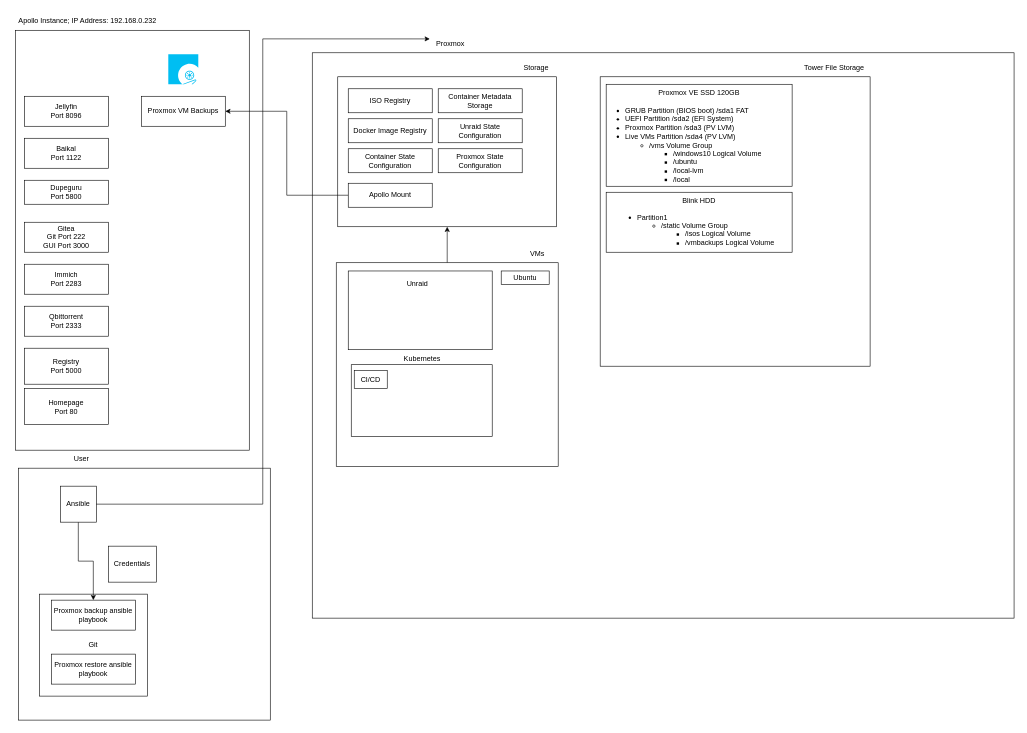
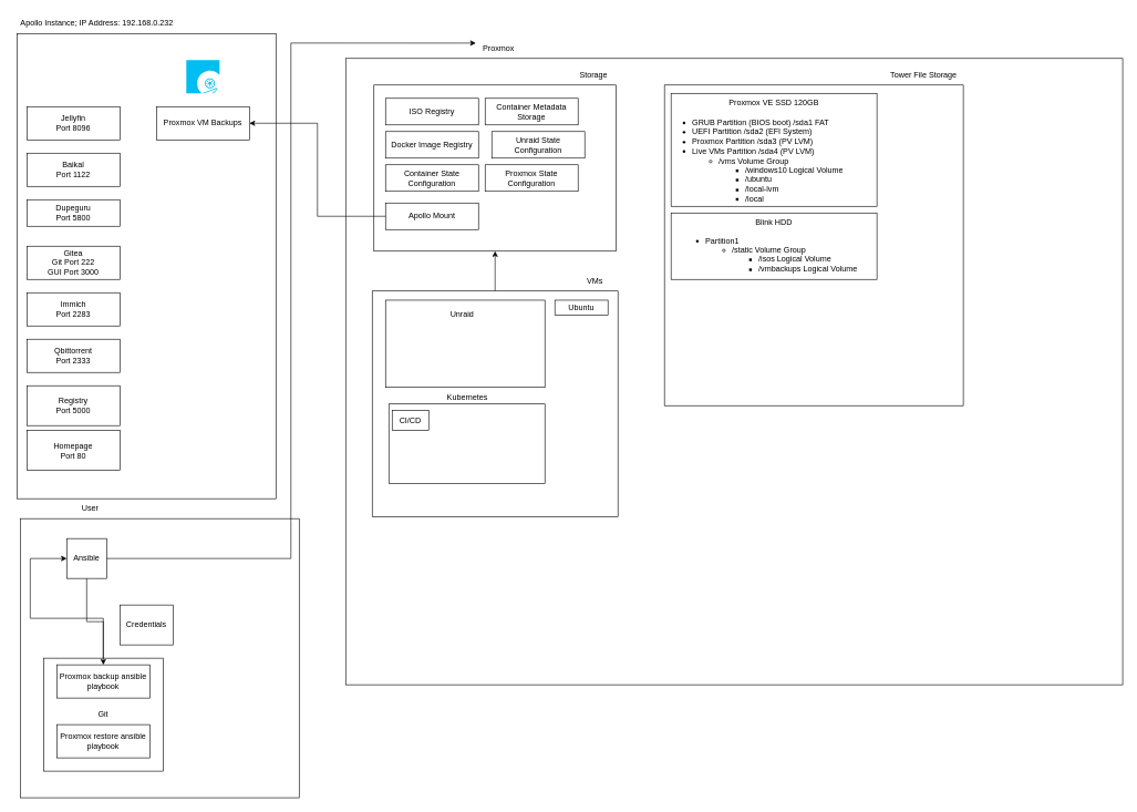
  <mxCell id="0" />
  <mxCell id="1" parent="0" />
  <mxCell id="2" value="" style="whiteSpace=wrap;html=1;aspect=fixed;" parent="1" vertex="1"><mxGeometry x="30" y="780" width="420" height="420" as="geometry" /></mxCell>
  <mxCell id="3" value="" style="rounded=0;whiteSpace=wrap;html=1;" parent="1" vertex="1"><mxGeometry x="520" y="87.5" width="1170" height="942.5" as="geometry" /></mxCell>
  <mxCell id="4" value="" style="rounded=0;whiteSpace=wrap;html=1;" parent="1" vertex="1"><mxGeometry x="25" y="50" width="390" height="700" as="geometry" /></mxCell>
  <mxCell id="5" value="Apollo Instance; IP Address: 192.168.0.232" style="text;html=1;align=center;verticalAlign=middle;resizable=0;points=[];autosize=1;strokeColor=none;fillColor=none;" parent="1" vertex="1"><mxGeometry x="20" y="20" width="250" height="30" as="geometry" /></mxCell>
  <mxCell id="6" value="" style="shape=image;html=1;verticalAlign=top;verticalLabelPosition=bottom;labelBackgroundColor=#ffffff;imageAspect=0;aspect=fixed;image=https://cdn1.iconfinder.com/data/icons/unicons-line-vol-3/24/docker-128.png" parent="1" vertex="1"><mxGeometry x="65" y="70" width="90" height="90" as="geometry" /></mxCell>
  <mxCell id="7" value="&lt;div&gt;Jellyfin&lt;br&gt; Port 8096&lt;/div&gt;" style="rounded=0;whiteSpace=wrap;html=1;" parent="1" vertex="1"><mxGeometry x="40" y="160" width="140" height="50" as="geometry" /></mxCell>
  <mxCell id="8" value="&lt;div&gt;Baikal&lt;br&gt; Port 1122&lt;/div&gt;" style="rounded=0;whiteSpace=wrap;html=1;" parent="1" vertex="1"><mxGeometry x="40" y="230" width="140" height="50" as="geometry" /></mxCell>
  <mxCell id="9" value="&lt;div&gt;Dupeguru&lt;br&gt; Port 5800&lt;/div&gt;" style="rounded=0;whiteSpace=wrap;html=1;" parent="1" vertex="1"><mxGeometry x="40" y="300" width="140" height="40" as="geometry" /></mxCell>
  <mxCell id="10" value="&lt;div&gt;Gitea&lt;br&gt; Git Port 222&lt;br&gt;GUI Port 3000&lt;br&gt;&lt;/div&gt;" style="rounded=0;whiteSpace=wrap;html=1;" parent="1" vertex="1"><mxGeometry x="40" y="370" width="140" height="50" as="geometry" /></mxCell>
  <mxCell id="11" value="&lt;div&gt;Immich&lt;br&gt; Port 2283&lt;br&gt;&lt;/div&gt;" style="rounded=0;whiteSpace=wrap;html=1;" parent="1" vertex="1"><mxGeometry x="40" y="440" width="140" height="50" as="geometry" /></mxCell>
  <mxCell id="12" value="&lt;div&gt;Qbittorrent&lt;br&gt; Port 2333&lt;br&gt;&lt;/div&gt;" style="rounded=0;whiteSpace=wrap;html=1;" parent="1" vertex="1"><mxGeometry x="40" y="510" width="140" height="50" as="geometry" /></mxCell>
  <mxCell id="13" value="&lt;div&gt;Registry&lt;br&gt; Port 5000&lt;/div&gt;" style="rounded=0;whiteSpace=wrap;html=1;" parent="1" vertex="1"><mxGeometry x="40" y="580" width="140" height="60" as="geometry" /></mxCell>
+ <mxCell id="14" style="edgeStyle=orthogonalEdgeStyle;rounded=0;orthogonalLoop=1;jettySize=auto;html=1;entryX=0;entryY=0.5;entryDx=0;entryDy=0;" parent="1" source="15" target="17" edge="1"><mxGeometry relative="1" as="geometry" /></mxCell>
  <mxCell id="15" value="&lt;div&gt;Git&lt;br&gt;&lt;/div&gt;" style="rounded=0;whiteSpace=wrap;html=1;" parent="1" vertex="1"><mxGeometry x="65" y="990" width="180" height="170" as="geometry" /></mxCell>
  <mxCell id="16" style="edgeStyle=orthogonalEdgeStyle;rounded=0;orthogonalLoop=1;jettySize=auto;html=1;" parent="1" source="17" target="45" edge="1"><mxGeometry relative="1" as="geometry" /></mxCell>
  <mxCell id="17" value="Ansible" style="rounded=0;whiteSpace=wrap;html=1;" parent="1" vertex="1"><mxGeometry x="100" y="810" width="60" height="60" as="geometry" /></mxCell>
  <mxCell id="18" value="Proxmox" style="text;html=1;align=center;verticalAlign=middle;resizable=0;points=[];autosize=1;strokeColor=none;fillColor=none;" parent="1" vertex="1"><mxGeometry x="715" y="57.5" width="70" height="30" as="geometry" /></mxCell>
  <mxCell id="19" style="edgeStyle=orthogonalEdgeStyle;rounded=0;orthogonalLoop=1;jettySize=auto;html=1;" parent="1" source="20" target="28" edge="1"><mxGeometry relative="1" as="geometry" /></mxCell>
  <mxCell id="20" value="" style="rounded=0;whiteSpace=wrap;html=1;" parent="1" vertex="1"><mxGeometry x="560" y="437.5" width="370" height="340" as="geometry" /></mxCell>
  <mxCell id="21" value="VMs" style="text;html=1;align=center;verticalAlign=middle;resizable=0;points=[];autosize=1;strokeColor=none;fillColor=none;" parent="1" vertex="1"><mxGeometry x="870" y="407.5" width="50" height="30" as="geometry" /></mxCell>
  <mxCell id="22" value="Ubuntu" style="rounded=0;whiteSpace=wrap;html=1;" parent="1" vertex="1"><mxGeometry x="835" y="451.25" width="80" height="22.5" as="geometry" /></mxCell>
  <mxCell id="23" value="" style="rounded=0;whiteSpace=wrap;html=1;" parent="1" vertex="1"><mxGeometry x="580" y="451.25" width="240" height="131.25" as="geometry" /></mxCell>
  <mxCell id="24" value="Unraid" style="text;html=1;align=center;verticalAlign=middle;resizable=0;points=[];autosize=1;strokeColor=none;fillColor=none;" parent="1" vertex="1"><mxGeometry x="665" y="457.5" width="60" height="30" as="geometry" /></mxCell>
  <mxCell id="25" value="" style="rounded=0;whiteSpace=wrap;html=1;" parent="1" vertex="1"><mxGeometry x="585" y="607.5" width="235" height="120" as="geometry" /></mxCell>
  <mxCell id="26" value="Kubernetes" style="text;html=1;align=center;verticalAlign=middle;resizable=0;points=[];autosize=1;strokeColor=none;fillColor=none;" parent="1" vertex="1"><mxGeometry x="662.5" y="582.5" width="80" height="30" as="geometry" /></mxCell>
  <mxCell id="27" value="CI/CD" style="rounded=0;whiteSpace=wrap;html=1;" parent="1" vertex="1"><mxGeometry x="590" y="617.5" width="55" height="30" as="geometry" /></mxCell>
  <mxCell id="28" value="" style="rounded=0;whiteSpace=wrap;html=1;" parent="1" vertex="1"><mxGeometry x="562.5" y="127.5" width="365" height="250" as="geometry" /></mxCell>
  <mxCell id="29" value="Storage" style="text;html=1;align=center;verticalAlign=middle;resizable=0;points=[];autosize=1;strokeColor=none;fillColor=none;" parent="1" vertex="1"><mxGeometry x="857.5" y="97.5" width="70" height="30" as="geometry" /></mxCell>
  <mxCell id="30" value="ISO Registry" style="rounded=0;whiteSpace=wrap;html=1;" parent="1" vertex="1"><mxGeometry x="580" y="147.5" width="140" height="40" as="geometry" /></mxCell>
  <mxCell id="31" value="User" style="text;html=1;align=center;verticalAlign=middle;resizable=0;points=[];autosize=1;strokeColor=none;fillColor=none;" parent="1" vertex="1"><mxGeometry x="110" y="750" width="50" height="30" as="geometry" /></mxCell>
  <mxCell id="32" value="Credentials" style="rounded=0;whiteSpace=wrap;html=1;" parent="1" vertex="1"><mxGeometry x="180" y="910" width="80" height="60" as="geometry" /></mxCell>
  <mxCell id="33" value="Docker Image Registry" style="rounded=0;whiteSpace=wrap;html=1;" parent="1" vertex="1"><mxGeometry x="580" y="197.5" width="140" height="40" as="geometry" /></mxCell>
  <mxCell id="34" value="Container Metadata Storage" style="rounded=0;whiteSpace=wrap;html=1;" parent="1" vertex="1"><mxGeometry x="730" y="147.5" width="140" height="40" as="geometry" /></mxCell>
- <mxCell id="35" value="Unraid State Configuration" style="rounded=0;whiteSpace=wrap;html=1;" parent="1" vertex="1"><mxGeometry x="730" y="197.5" width="140" height="40" as="geometry" /></mxCell>
+ <mxCell id="35" value="Unraid State Configuration" style="rounded=0;whiteSpace=wrap;html=1;" parent="1" vertex="1"><mxGeometry x="740" y="197.5" width="140" height="40" as="geometry" /></mxCell>
  <mxCell id="36" value="Container State Configuration" style="rounded=0;whiteSpace=wrap;html=1;" parent="1" vertex="1"><mxGeometry x="580" y="247.5" width="140" height="40" as="geometry" /></mxCell>
  <mxCell id="37" value="Proxmox State Configuration" style="rounded=0;whiteSpace=wrap;html=1;" parent="1" vertex="1"><mxGeometry x="730" y="247.5" width="140" height="40" as="geometry" /></mxCell>
  <mxCell id="38" value="" style="rounded=0;whiteSpace=wrap;html=1;" parent="1" vertex="1"><mxGeometry x="1000" y="127.5" width="450" height="482.5" as="geometry" /></mxCell>
  <mxCell id="39" value="Tower File Storage" style="text;html=1;align=center;verticalAlign=middle;resizable=0;points=[];autosize=1;strokeColor=none;fillColor=none;" parent="1" vertex="1"><mxGeometry x="1330" y="97.5" width="120" height="30" as="geometry" /></mxCell>
  <mxCell id="40" value="Proxmox VE SSD 120GB" style="rounded=0;whiteSpace=wrap;html=1;verticalAlign=top;" parent="1" vertex="1"><mxGeometry x="1010" y="140" width="310" height="170" as="geometry" /></mxCell>
  <mxCell id="41" style="edgeStyle=orthogonalEdgeStyle;rounded=0;orthogonalLoop=1;jettySize=auto;html=1;entryX=0.014;entryY=0.228;entryDx=0;entryDy=0;entryPerimeter=0;" parent="1" source="17" target="18" edge="1"><mxGeometry relative="1" as="geometry" /></mxCell>
  <mxCell id="42" value="" style="verticalLabelPosition=bottom;html=1;verticalAlign=top;align=center;strokeColor=none;fillColor=#00BEF2;shape=mxgraph.azure.operating_system_image;" parent="1" vertex="1"><mxGeometry x="280" y="90" width="50" height="50" as="geometry" /></mxCell>
  <mxCell id="43" value="Proxmox VM Backups" style="rounded=0;whiteSpace=wrap;html=1;" parent="1" vertex="1"><mxGeometry x="235" y="160" width="140" height="50" as="geometry" /></mxCell>
  <mxCell id="44" value="Proxmox restore ansible playbook" style="rounded=0;whiteSpace=wrap;html=1;" parent="1" vertex="1"><mxGeometry x="85" y="1090" width="140" height="50" as="geometry" /></mxCell>
  <mxCell id="45" value="Proxmox backup ansible playbook" style="rounded=0;whiteSpace=wrap;html=1;" parent="1" vertex="1"><mxGeometry x="85" y="1000" width="140" height="50" as="geometry" /></mxCell>
  <mxCell id="46" style="edgeStyle=orthogonalEdgeStyle;rounded=0;orthogonalLoop=1;jettySize=auto;html=1;entryX=1;entryY=0.5;entryDx=0;entryDy=0;" parent="1" source="47" target="43" edge="1"><mxGeometry relative="1" as="geometry" /></mxCell>
  <mxCell id="47" value="Apollo Mount" style="rounded=0;whiteSpace=wrap;html=1;" parent="1" vertex="1"><mxGeometry x="580" y="305" width="140" height="40" as="geometry" /></mxCell>
  <mxCell id="48" value="&lt;ul&gt;&lt;li&gt;GRUB Partition (BIOS boot) /sda1 FAT&lt;/li&gt;&lt;li&gt;UEFI Partition /sda2 (EFI System)&amp;nbsp;&lt;/li&gt;&lt;li&gt;Proxmox Partition /sda3 (PV LVM)&lt;/li&gt;&lt;li&gt;Live VMs Partition /sda4 (PV LVM)&lt;/li&gt;&lt;ul&gt;&lt;li&gt;/vms Volume Group&lt;/li&gt;&lt;ul&gt;&lt;li&gt;/windows10 Logical Volume&lt;/li&gt;&lt;li&gt;/ubuntu&lt;/li&gt;&lt;li&gt;/local-lvm&lt;/li&gt;&lt;li&gt;/local&lt;/li&gt;&lt;/ul&gt;&lt;/ul&gt;&lt;/ul&gt;" style="text;strokeColor=none;fillColor=none;html=1;whiteSpace=wrap;verticalAlign=top;overflow=hidden;" parent="1" vertex="1"><mxGeometry x="1000" y="157.5" width="280" height="142.5" as="geometry" /></mxCell>
  <mxCell id="49" value="" style="group" parent="1" vertex="1" connectable="0"><mxGeometry x="1010" y="320" width="310" height="100" as="geometry" /></mxCell>
  <mxCell id="50" value="Blink HDD" style="rounded=0;whiteSpace=wrap;html=1;verticalAlign=top;movable=1;resizable=1;rotatable=1;deletable=1;editable=1;locked=0;connectable=1;" parent="49" vertex="1"><mxGeometry width="310" height="100" as="geometry" /></mxCell>
  <mxCell id="51" value="&lt;ul&gt;&lt;li&gt;Partition1&lt;/li&gt;&lt;ul&gt;&lt;li&gt;/static Volume Group&lt;/li&gt;&lt;ul&gt;&lt;li&gt;/isos Logical Volume&lt;/li&gt;&lt;li&gt;/vmbackups Logical Volume&lt;/li&gt;&lt;/ul&gt;&lt;/ul&gt;&lt;/ul&gt;" style="text;strokeColor=none;fillColor=none;html=1;whiteSpace=wrap;verticalAlign=middle;overflow=hidden;movable=1;resizable=1;rotatable=1;deletable=1;editable=1;locked=0;connectable=1;" parent="49" vertex="1"><mxGeometry x="10" y="20" width="280" height="80" as="geometry" /></mxCell>
  <mxCell id="52" value="&lt;div&gt;Homepage&lt;/div&gt;&lt;div&gt;Port 80&lt;/div&gt;" style="rounded=0;whiteSpace=wrap;html=1;" vertex="1" parent="1"><mxGeometry x="40" y="647.5" width="140" height="60" as="geometry" /></mxCell>
